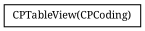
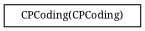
  digraph {
    rankdir=LR
    fontname="Noto Serif"
-   n1 [color=black fillcolor=white fontname="Noto Serif" fontsize=10 height=0.2 label="CPTableView(CPCoding)" shape=record style=filled width=0.4]
+   n1 [color=black fillcolor=white fontname="Noto Serif" fontsize=10 height=0.2 label="CPCoding(CPCoding)" shape=record style=filled width=0.4]
  }
